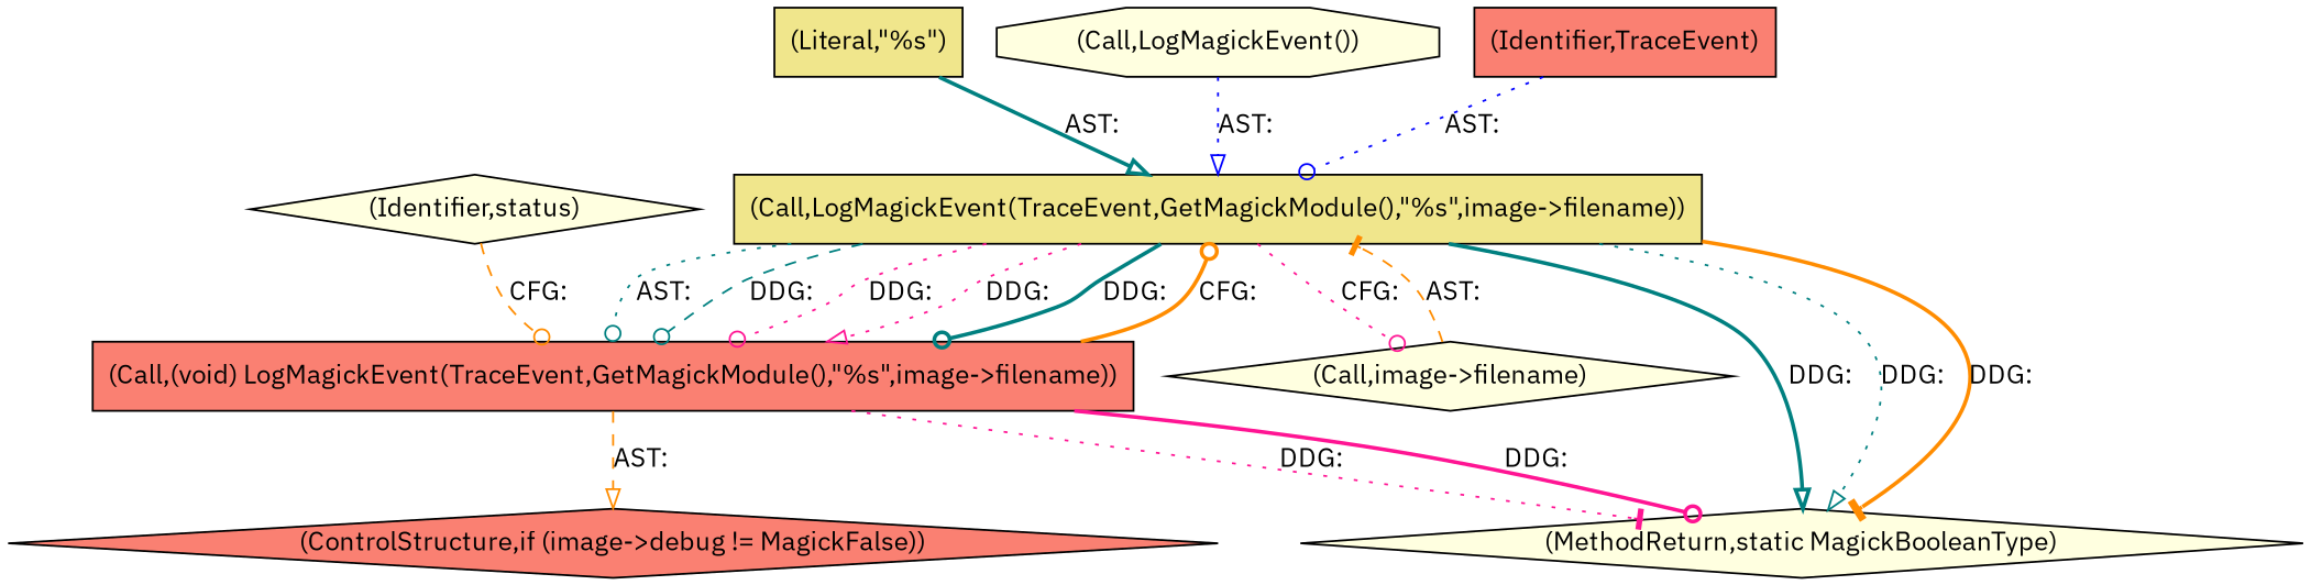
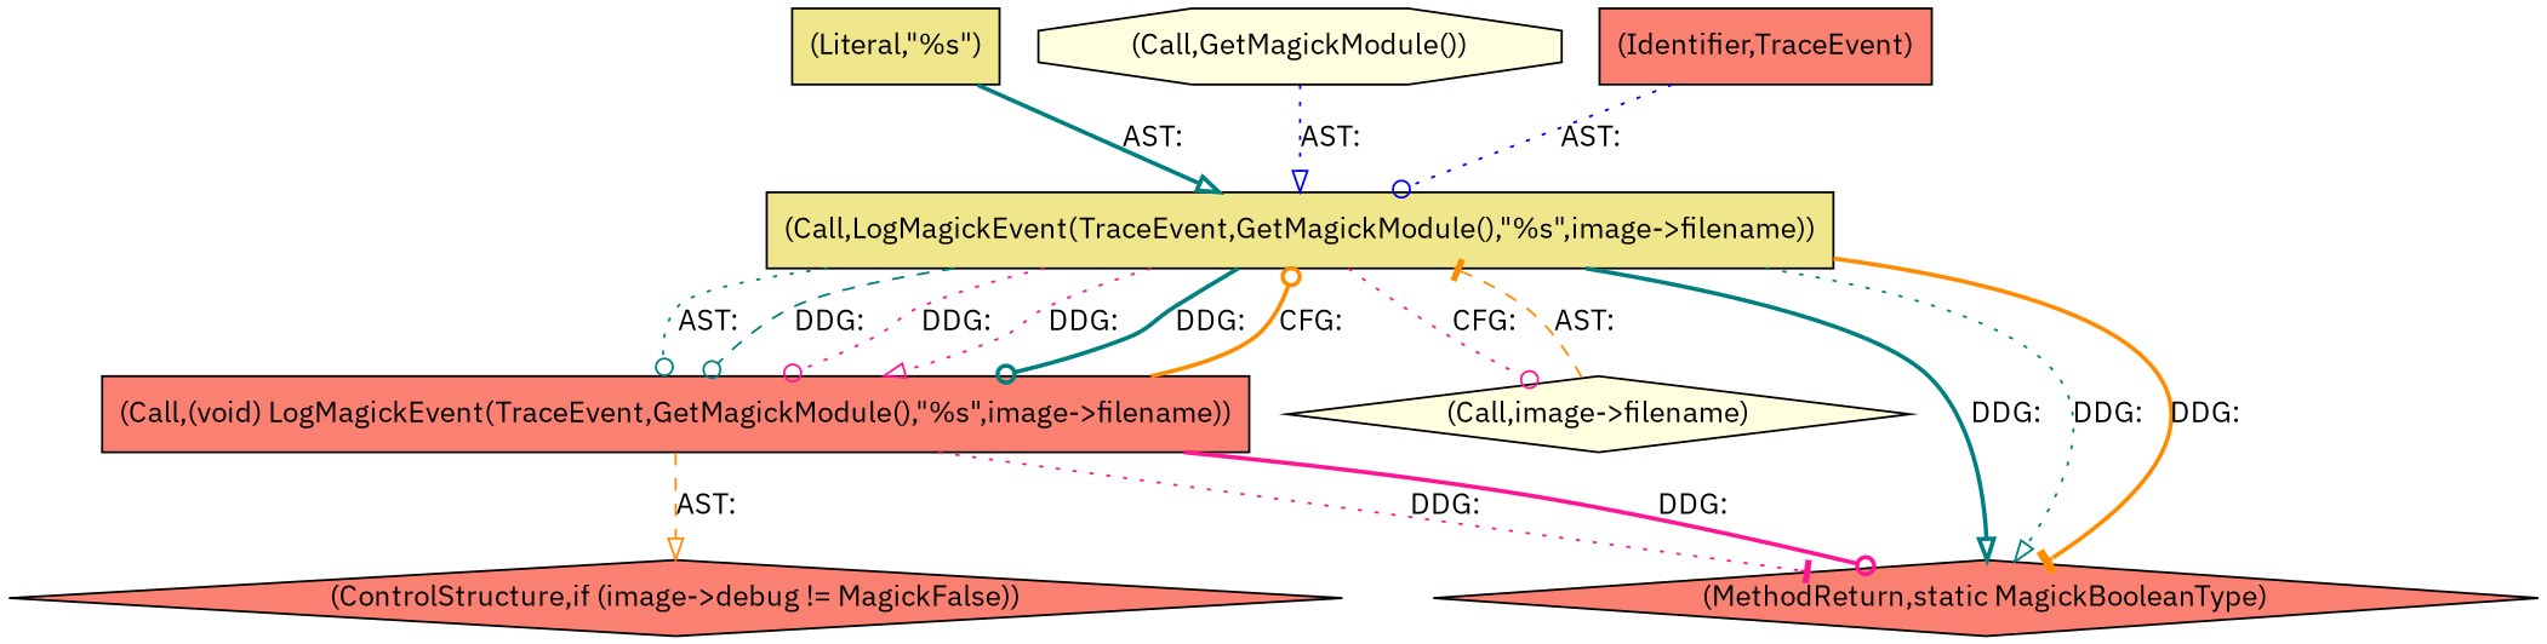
  digraph {
    fontname="IBM Plex Sans"
    node [fillcolor=lightyellow fontname="IBM Plex Sans" shape=box style=filled]
    edge [arrowhead=odot color=teal fontname="IBM Plex Sans" style=dotted]
    n1 [fillcolor=khaki label="(Call,LogMagickEvent(TraceEvent,GetMagickModule(),\"%s\",image->filename))"]
    n2 [fillcolor=salmon label="(Call,(void) LogMagickEvent(TraceEvent,GetMagickModule(),\"%s\",image->filename))"]
    n3 [label="(Call,image->filename)" shape=diamond]
-   n4 [label="(MethodReturn,static MagickBooleanType)" shape=diamond]
+   n4 [fillcolor=salmon label="(MethodReturn,static MagickBooleanType)" shape=diamond]
    n5 [fillcolor=salmon label="(ControlStructure,if (image->debug != MagickFalse))" shape=diamond]
-   n6 [label="(Identifier,status)" shape=diamond]
    n7 [fillcolor=khaki label="(Literal,\"%s\")"]
-   n8 [label="(Call,LogMagickEvent())" shape=octagon]
+   n8 [label="(Call,GetMagickModule())" shape=octagon]
    n9 [fillcolor=salmon label="(Identifier,TraceEvent)"]
    n1 -> n2 [label="AST: "]
    n1 -> n2 [label="DDG: " style=dashed]
    n1 -> n2 [color=deeppink label="DDG: "]
    n1 -> n2 [arrowhead=onormal color=deeppink label="DDG: "]
    n1 -> n2 [label="DDG: " style=bold]
    n1 -> n3 [color=deeppink label="CFG: "]
    n1 -> n4 [arrowhead=onormal label="DDG: " style=bold]
    n1 -> n4 [arrowhead=onormal label="DDG: "]
    n1 -> n4 [arrowhead=tee color=darkorange label="DDG: " style=bold]
    n2 -> n1 [color=darkorange label="CFG: " style=bold]
    n2 -> n4 [arrowhead=tee color=deeppink label="DDG: "]
    n2 -> n4 [color=deeppink label="DDG: " style=bold]
    n2 -> n5 [arrowhead=onormal color=darkorange label="AST: " style=dashed]
    n3 -> n1 [arrowhead=tee color=darkorange label="AST: " style=dashed]
-   n6 -> n2 [color=darkorange label="CFG: " style=dashed]
    n7 -> n1 [arrowhead=onormal label="AST: " style=bold]
    n8 -> n1 [arrowhead=onormal color=blue label="AST: "]
    n9 -> n1 [color=blue label="AST: "]
  }
